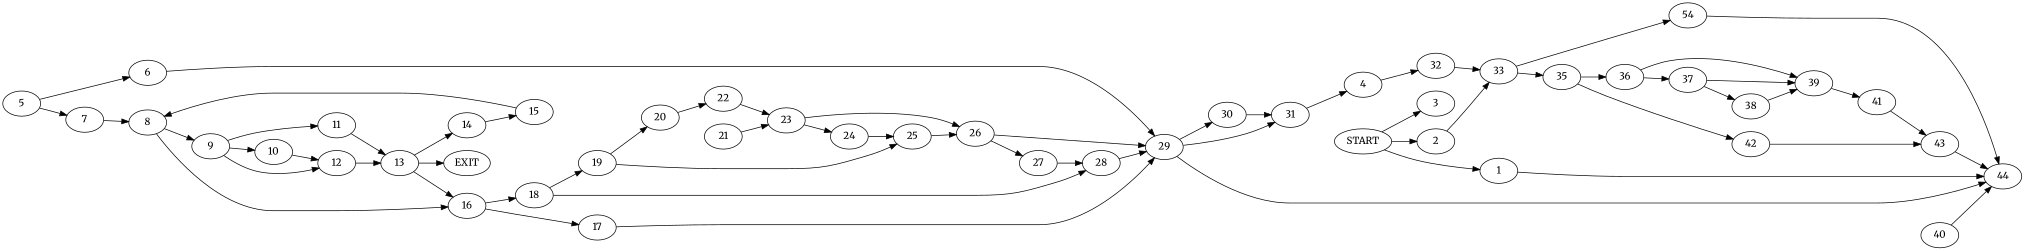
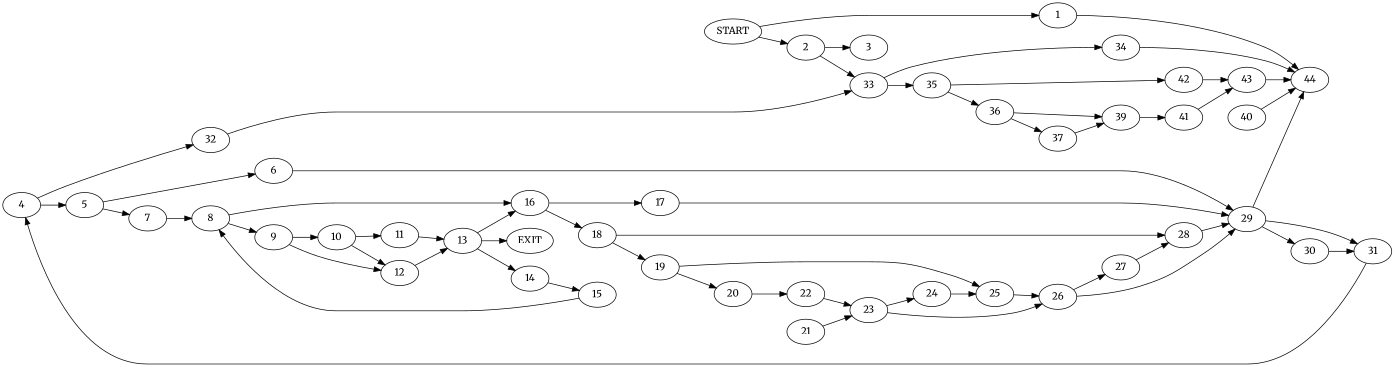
  digraph {
    fontname=Merriweather
    rankdir=LR
    node [fontname=Merriweather]
    edge [fontname=Merriweather]
    n1 [label=START]
    1
    2
    44
    3
    33
-   34 [label=54]
+   34
    35
    4
    5
    32
    6
    7
    29
    8
    30
    31
    9
    16
    10
    12
    17
    18
    11
    13
    14
    n27 [label=EXIT]
    15
    19
    28
    20
    25
    22
    26
    21
    23
    24
    27
    36
    42
    37
    39
    43
-   38
    41
    40
    n1 -> 1
    n1 -> 2
    1 -> 44
-   n1 -> 3
+   2 -> 3
    2 -> 33
    33 -> 34
    33 -> 35
    34 -> 44
    35 -> 36
    35 -> 42
+   4 -> 5
    4 -> 32
    5 -> 6
    5 -> 7
    32 -> 33
    6 -> 29
    7 -> 8
    29 -> 44
    29 -> 30
    29 -> 31 [tailport=s2]
    8 -> 9
    8 -> 16
    30 -> 31
    31 -> 4
    9 -> 10
    9 -> 12
    16 -> 17
    16 -> 18
    10 -> 12
-   9 -> 11
+   10 -> 11
    12 -> 13
    17 -> 29
    18 -> 19
    18 -> 28
    11 -> 13
    13 -> 16 [tailport=s2]
    13 -> 14
    13 -> n27
    14 -> 15
    15 -> 8
    19 -> 20
    19 -> 25
    28 -> 29
    20 -> 22
    25 -> 26
    22 -> 23
    26 -> 29
    26 -> 27
    21 -> 23
    23 -> 26
    23 -> 24
    24 -> 25
    27 -> 28
    36 -> 37
    36 -> 39
    42 -> 43
    37 -> 39
-   37 -> 38
    39 -> 41
    43 -> 44
-   38 -> 39
    41 -> 43
    40 -> 44
  }
